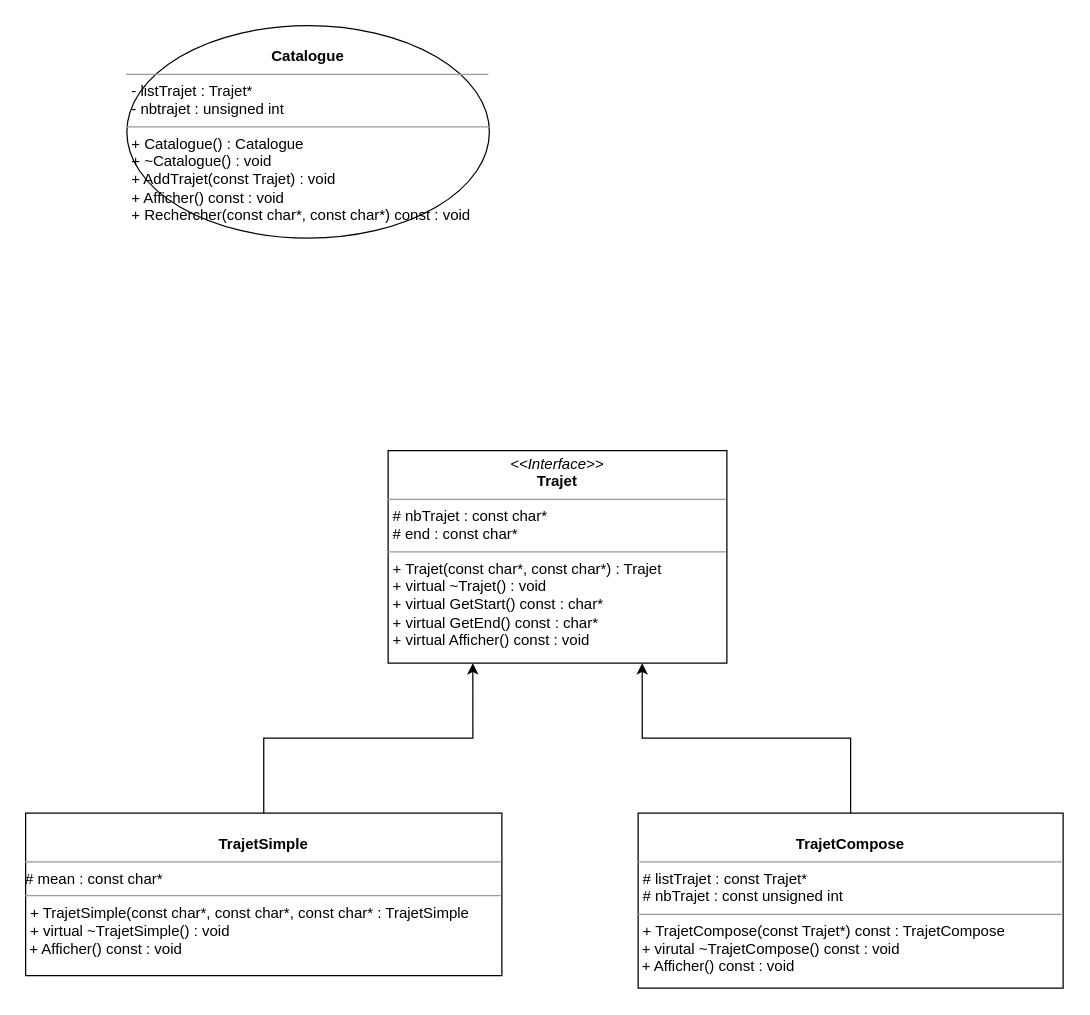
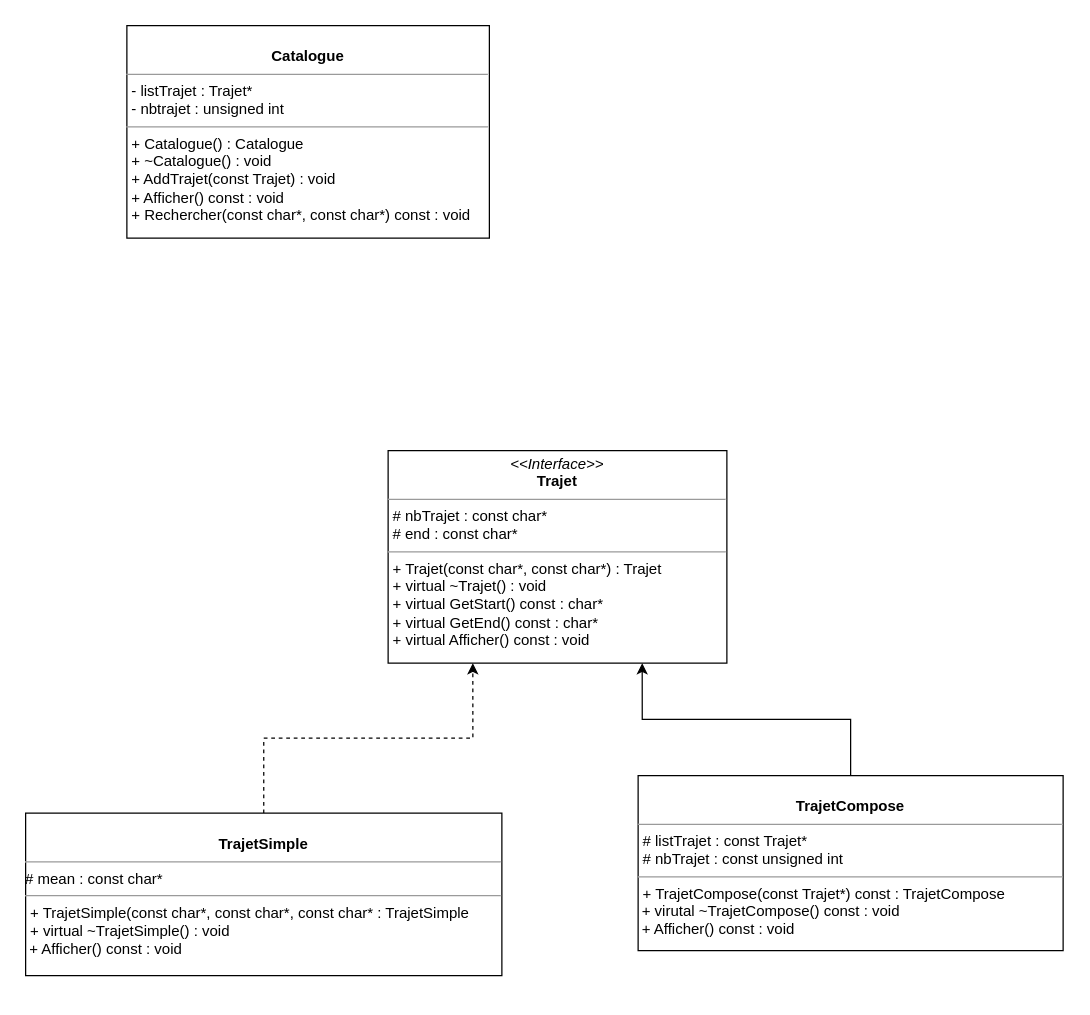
  <mxCell id="0" />
  <mxCell id="1" parent="0" />
  <mxCell id="2" value="&lt;p style=&quot;margin: 0px ; margin-top: 4px ; text-align: center&quot;&gt;&lt;i&gt;&amp;lt;&amp;lt;Interface&amp;gt;&amp;gt;&lt;/i&gt;&lt;br&gt;&lt;b&gt;Trajet&lt;/b&gt;&lt;/p&gt;&lt;hr size=&quot;1&quot;&gt;&lt;p style=&quot;margin: 0px ; margin-left: 4px&quot;&gt;# nbTrajet : const char*&lt;br&gt;# end : const char*&lt;/p&gt;&lt;hr size=&quot;1&quot;&gt;&lt;p style=&quot;margin: 0px ; margin-left: 4px&quot;&gt;+ Trajet(const char*, const char*) : Trajet&lt;/p&gt;&lt;p style=&quot;margin: 0px ; margin-left: 4px&quot;&gt;+ virtual ~Trajet() : void&lt;br&gt;&lt;/p&gt;&lt;p style=&quot;margin: 0px ; margin-left: 4px&quot;&gt;+ virtual GetStart() const : char*&lt;br&gt;+ virtual GetEnd() const : char*&lt;/p&gt;&lt;p style=&quot;margin: 0px ; margin-left: 4px&quot;&gt;+ virtual Afficher() const : void&lt;br&gt;&lt;/p&gt;" style="verticalAlign=top;align=left;overflow=fill;fontSize=12;fontFamily=Helvetica;html=1;rounded=0;shadow=0;comic=0;labelBackgroundColor=none;strokeWidth=1" parent="1" vertex="1"><mxGeometry x="310" y="360" width="271" height="170" as="geometry" /></mxCell>
- <mxCell id="3" value="" style="edgeStyle=orthogonalEdgeStyle;rounded=0;orthogonalLoop=1;jettySize=auto;html=1;entryX=0.25;entryY=1;entryDx=0;entryDy=0;" edge="1" parent="1" source="4" target="2"><mxGeometry relative="1" as="geometry"><mxPoint x="160" y="490" as="targetPoint" /></mxGeometry></mxCell>
+ <mxCell id="3" value="" style="edgeStyle=orthogonalEdgeStyle;rounded=0;orthogonalLoop=1;jettySize=auto;html=1;entryX=0.25;entryY=1;entryDx=0;entryDy=0;dashed=1;" edge="1" parent="1" source="4" target="2"><mxGeometry relative="1" as="geometry"><mxPoint x="160" y="490" as="targetPoint" /></mxGeometry></mxCell>
  <mxCell id="4" value="&lt;p style=&quot;margin: 0px ; margin-top: 4px ; text-align: center&quot;&gt;&lt;br&gt;&lt;b&gt;TrajetSimple&lt;/b&gt;&lt;/p&gt;&lt;hr size=&quot;1&quot;&gt;&lt;div&gt;# mean : const char*&lt;/div&gt;&lt;hr size=&quot;1&quot;&gt;&lt;div&gt;&lt;p style=&quot;margin: 0px ; margin-left: 4px&quot;&gt;+ TrajetSimple(const char*, const char*, const char* : TrajetSimple&lt;/p&gt;&lt;p style=&quot;margin: 0px ; margin-left: 4px&quot;&gt;+ virtual ~TrajetSimple() : void&lt;/p&gt;&lt;/div&gt;&lt;div&gt;&amp;nbsp;+ Afficher() const : void&lt;/div&gt;&lt;div&gt;&lt;br&gt;&lt;/div&gt;&lt;div&gt;&lt;br&gt;&lt;/div&gt;&lt;div&gt;&lt;br&gt;&lt;/div&gt;&lt;div&gt;&lt;br&gt;&lt;/div&gt;&lt;div&gt;&lt;br&gt;&lt;/div&gt;&lt;div&gt;&lt;br&gt;&lt;/div&gt;&lt;div&gt;&lt;br&gt;&lt;/div&gt;&lt;div&gt;&lt;br&gt;&lt;/div&gt;&lt;div&gt;&lt;br&gt;&lt;/div&gt;&lt;div&gt;&lt;br&gt;&lt;/div&gt;&lt;div&gt;&lt;br&gt;&lt;/div&gt;&lt;div&gt;&lt;br&gt;&lt;/div&gt;&lt;hr size=&quot;1&quot;&gt;" style="verticalAlign=top;align=left;overflow=fill;fontSize=12;fontFamily=Helvetica;html=1;rounded=0;shadow=0;comic=0;labelBackgroundColor=none;strokeWidth=1" parent="1" vertex="1"><mxGeometry x="20" y="650" width="381" height="130" as="geometry" /></mxCell>
  <mxCell id="5" style="edgeStyle=orthogonalEdgeStyle;rounded=0;orthogonalLoop=1;jettySize=auto;html=1;entryX=0.75;entryY=1;entryDx=0;entryDy=0;" edge="1" parent="1" source="6" target="2"><mxGeometry relative="1" as="geometry" /></mxCell>
- <mxCell id="6" value="&lt;p style=&quot;margin: 0px ; margin-top: 4px ; text-align: center&quot;&gt;&lt;br&gt;&lt;b&gt;TrajetCompose&lt;/b&gt;&lt;/p&gt;&lt;hr size=&quot;1&quot;&gt;&lt;p style=&quot;margin: 0px ; margin-left: 4px&quot;&gt;# listTrajet : const Trajet*&lt;br&gt;&lt;/p&gt;&lt;p style=&quot;margin: 0px ; margin-left: 4px&quot;&gt;# nbTrajet : const unsigned int&lt;br&gt;&lt;/p&gt;&lt;hr size=&quot;1&quot;&gt;&lt;div&gt;&lt;p style=&quot;margin: 0px ; margin-left: 4px&quot;&gt;+ TrajetCompose(const Trajet*) const : TrajetCompose&lt;/p&gt;&lt;/div&gt;&lt;div&gt;&amp;nbsp;+ virutal ~TrajetCompose() const : void &lt;br&gt;&lt;/div&gt;&lt;div&gt;&amp;nbsp;+ Afficher() const : void&lt;/div&gt;&lt;div&gt;&lt;br&gt;&lt;/div&gt;" style="verticalAlign=top;align=left;overflow=fill;fontSize=12;fontFamily=Helvetica;html=1;rounded=0;shadow=0;comic=0;labelBackgroundColor=none;strokeWidth=1" parent="1" vertex="1"><mxGeometry x="510" y="650" width="340" height="140" as="geometry" /></mxCell>
- <mxCell id="7" value="&lt;p style=&quot;margin: 0px ; margin-top: 4px ; text-align: center&quot;&gt;&lt;br&gt;&lt;b&gt;Catalogue&lt;/b&gt;&lt;/p&gt;&lt;hr size=&quot;1&quot;&gt;&lt;p style=&quot;margin: 0px ; margin-left: 4px&quot;&gt;- listTrajet : Trajet*&lt;/p&gt;&lt;p style=&quot;margin: 0px ; margin-left: 4px&quot;&gt;- nbtrajet : unsigned int&lt;br&gt;&lt;/p&gt;&lt;hr size=&quot;1&quot;&gt;&lt;p style=&quot;margin: 0px ; margin-left: 4px&quot;&gt;+ Catalogue() : Catalogue&lt;/p&gt;&lt;p style=&quot;margin: 0px ; margin-left: 4px&quot;&gt;+ ~Catalogue() : void&lt;/p&gt;&lt;p style=&quot;margin: 0px ; margin-left: 4px&quot;&gt;+ AddTrajet(const Trajet) : void&lt;br&gt;&lt;/p&gt;&lt;p style=&quot;margin: 0px ; margin-left: 4px&quot;&gt;+ Afficher() const : void&lt;/p&gt;&lt;p style=&quot;margin: 0px ; margin-left: 4px&quot;&gt;+ Rechercher(const char*, const char*) const : void&lt;br&gt;&lt;/p&gt;" style="ellipse;verticalAlign=top;align=left;overflow=fill;fontSize=12;fontFamily=Helvetica;html=1;shadow=0;comic=0;labelBackgroundColor=none;strokeWidth=1;" vertex="1" parent="1"><mxGeometry x="101" y="20" width="290" height="170" as="geometry" /></mxCell>
+ <mxCell id="6" value="&lt;p style=&quot;margin: 0px ; margin-top: 4px ; text-align: center&quot;&gt;&lt;br&gt;&lt;b&gt;TrajetCompose&lt;/b&gt;&lt;/p&gt;&lt;hr size=&quot;1&quot;&gt;&lt;p style=&quot;margin: 0px ; margin-left: 4px&quot;&gt;# listTrajet : const Trajet*&lt;br&gt;&lt;/p&gt;&lt;p style=&quot;margin: 0px ; margin-left: 4px&quot;&gt;# nbTrajet : const unsigned int&lt;br&gt;&lt;/p&gt;&lt;hr size=&quot;1&quot;&gt;&lt;div&gt;&lt;p style=&quot;margin: 0px ; margin-left: 4px&quot;&gt;+ TrajetCompose(const Trajet*) const : TrajetCompose&lt;/p&gt;&lt;/div&gt;&lt;div&gt;&amp;nbsp;+ virutal ~TrajetCompose() const : void &lt;br&gt;&lt;/div&gt;&lt;div&gt;&amp;nbsp;+ Afficher() const : void&lt;/div&gt;&lt;div&gt;&lt;br&gt;&lt;/div&gt;" style="verticalAlign=top;align=left;overflow=fill;fontSize=12;fontFamily=Helvetica;html=1;rounded=0;shadow=0;comic=0;labelBackgroundColor=none;strokeWidth=1" parent="1" vertex="1"><mxGeometry x="510" y="620" width="340" height="140" as="geometry" /></mxCell>
+ <mxCell id="7" value="&lt;p style=&quot;margin: 0px ; margin-top: 4px ; text-align: center&quot;&gt;&lt;br&gt;&lt;b&gt;Catalogue&lt;/b&gt;&lt;/p&gt;&lt;hr size=&quot;1&quot;&gt;&lt;p style=&quot;margin: 0px ; margin-left: 4px&quot;&gt;- listTrajet : Trajet*&lt;/p&gt;&lt;p style=&quot;margin: 0px ; margin-left: 4px&quot;&gt;- nbtrajet : unsigned int&lt;br&gt;&lt;/p&gt;&lt;hr size=&quot;1&quot;&gt;&lt;p style=&quot;margin: 0px ; margin-left: 4px&quot;&gt;+ Catalogue() : Catalogue&lt;/p&gt;&lt;p style=&quot;margin: 0px ; margin-left: 4px&quot;&gt;+ ~Catalogue() : void&lt;/p&gt;&lt;p style=&quot;margin: 0px ; margin-left: 4px&quot;&gt;+ AddTrajet(const Trajet) : void&lt;br&gt;&lt;/p&gt;&lt;p style=&quot;margin: 0px ; margin-left: 4px&quot;&gt;+ Afficher() const : void&lt;/p&gt;&lt;p style=&quot;margin: 0px ; margin-left: 4px&quot;&gt;+ Rechercher(const char*, const char*) const : void&lt;br&gt;&lt;/p&gt;" style="verticalAlign=top;align=left;overflow=fill;fontSize=12;fontFamily=Helvetica;html=1;rounded=0;shadow=0;comic=0;labelBackgroundColor=none;strokeWidth=1" vertex="1" parent="1"><mxGeometry x="101" y="20" width="290" height="170" as="geometry" /></mxCell>
